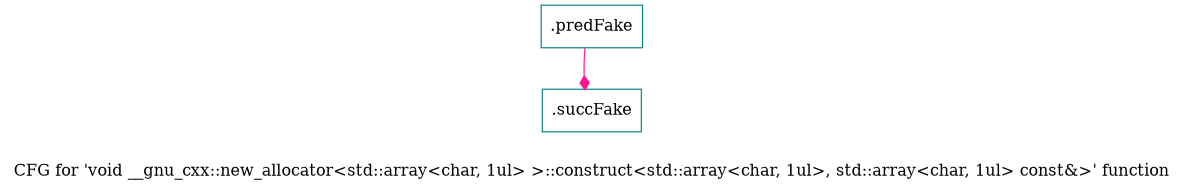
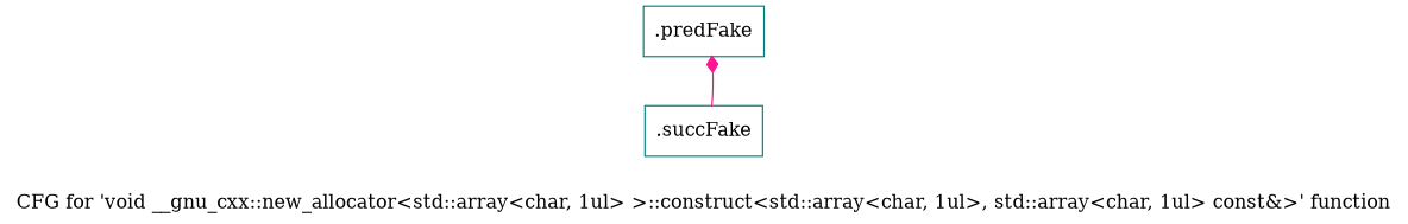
  digraph {
    label="CFG for 'void __gnu_cxx::new_allocator\<std::array\<char, 1ul\> \>::construct\<std::array\<char, 1ul\>, std::array\<char, 1ul\> const&\>' function"
    node [shape=record color=teal]
    n1 [label="{.predFake}"]
    n2 [filename="/home/akhilkushe/Xilinx/Vitis_HLS/2021.2/tps/lnx64/gcc-6.2.0/lib/gcc/x86_64-pc-linux-gnu/6.2.0/../../../../include/c++/6.2.0/ext/new_allocator.h" label="{.succFake}" linenumber=120]
-   n1 -> n2 [execusionnum=5 filename="/home/akhilkushe/Xilinx/Vitis_HLS/2021.2/tps/lnx64/gcc-6.2.0/lib/gcc/x86_64-pc-linux-gnu/6.2.0/../../../../include/c++/6.2.0/ext/new_allocator.h" color=deeppink arrowhead=diamond]
+   n2 -> n1 [execusionnum=5 filename="/home/akhilkushe/Xilinx/Vitis_HLS/2021.2/tps/lnx64/gcc-6.2.0/lib/gcc/x86_64-pc-linux-gnu/6.2.0/../../../../include/c++/6.2.0/ext/new_allocator.h" color=deeppink arrowhead=diamond]
  }
